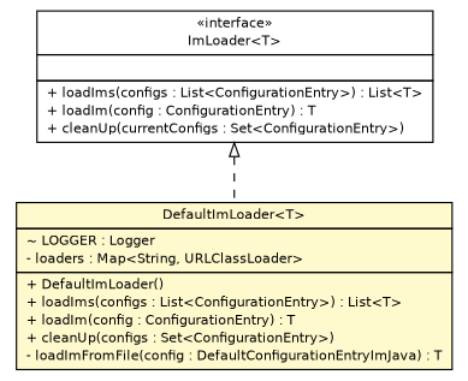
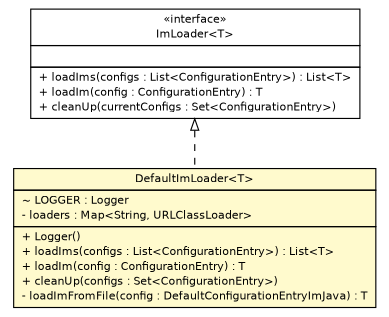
  digraph {
    nodesep=0.25
    ranksep=0.5
    node [fontcolor=black fontname=Helvetica fontsize=10.0 shape=plaintext]
    n1 [label=<<table title="de.hsbremen.tc.tnc.tnccs.im.loader.ImLoader" border="0" cellborder="1" cellspacing="0" cellpadding="2" port="p" href="../ImLoader.html"> 		<tr><td><table border="0" cellspacing="0" cellpadding="1"> <tr><td align="center" balign="center"> &#171;interface&#187; </td></tr> <tr><td align="center" balign="center"> ImLoader&lt;T&gt; </td></tr> 		</table></td></tr> 		<tr><td><table border="0" cellspacing="0" cellpadding="1"> <tr><td align="left" balign="left">  </td></tr> 		</table></td></tr> 		<tr><td><table border="0" cellspacing="0" cellpadding="1"> <tr><td align="left" balign="left"> + loadIms(configs : List&lt;ConfigurationEntry&gt;) : List&lt;T&gt; </td></tr> <tr><td align="left" balign="left"> + loadIm(config : ConfigurationEntry) : T </td></tr> <tr><td align="left" balign="left"> + cleanUp(currentConfigs : Set&lt;ConfigurationEntry&gt;) </td></tr> 		</table></td></tr> 		</table>>]
-   n2 [label=<<table title="de.hsbremen.tc.tnc.tnccs.im.loader.simple.DefaultImLoader" border="0" cellborder="1" cellspacing="0" cellpadding="2" port="p" bgcolor="lemonChiffon" href="./DefaultImLoader.html"> 		<tr><td><table border="0" cellspacing="0" cellpadding="1"> <tr><td align="center" balign="center"> DefaultImLoader&lt;T&gt; </td></tr> 		</table></td></tr> 		<tr><td><table border="0" cellspacing="0" cellpadding="1"> <tr><td align="left" balign="left"> ~ LOGGER : Logger </td></tr> <tr><td align="left" balign="left"> - loaders : Map&lt;String, URLClassLoader&gt; </td></tr> 		</table></td></tr> 		<tr><td><table border="0" cellspacing="0" cellpadding="1"> <tr><td align="left" balign="left"> + DefaultImLoader() </td></tr> <tr><td align="left" balign="left"> + loadIms(configs : List&lt;ConfigurationEntry&gt;) : List&lt;T&gt; </td></tr> <tr><td align="left" balign="left"> + loadIm(config : ConfigurationEntry) : T </td></tr> <tr><td align="left" balign="left"> + cleanUp(configs : Set&lt;ConfigurationEntry&gt;) </td></tr> <tr><td align="left" balign="left"> - loadImFromFile(config : DefaultConfigurationEntryImJava) : T </td></tr> 		</table></td></tr> 		</table>>]
+   n2 [label=<<table title="de.hsbremen.tc.tnc.tnccs.im.loader.simple.DefaultImLoader" border="0" cellborder="1" cellspacing="0" cellpadding="2" port="p" bgcolor="lemonChiffon" href="./DefaultImLoader.html"> 		<tr><td><table border="0" cellspacing="0" cellpadding="1"> <tr><td align="center" balign="center"> DefaultImLoader&lt;T&gt; </td></tr> 		</table></td></tr> 		<tr><td><table border="0" cellspacing="0" cellpadding="1"> <tr><td align="left" balign="left"> ~ LOGGER : Logger </td></tr> <tr><td align="left" balign="left"> - loaders : Map&lt;String, URLClassLoader&gt; </td></tr> 		</table></td></tr> 		<tr><td><table border="0" cellspacing="0" cellpadding="1"> <tr><td align="left" balign="left"> + Logger() </td></tr> <tr><td align="left" balign="left"> + loadIms(configs : List&lt;ConfigurationEntry&gt;) : List&lt;T&gt; </td></tr> <tr><td align="left" balign="left"> + loadIm(config : ConfigurationEntry) : T </td></tr> <tr><td align="left" balign="left"> + cleanUp(configs : Set&lt;ConfigurationEntry&gt;) </td></tr> <tr><td align="left" balign="left"> - loadImFromFile(config : DefaultConfigurationEntryImJava) : T </td></tr> 		</table></td></tr> 		</table>>]
    n1 -> n2 [arrowtail=empty dir=back fontname=Helvetica fontsize=10 headport=p labelfontname=Helvetica labelfontsize=10 style=dashed tailport=p]
  }
